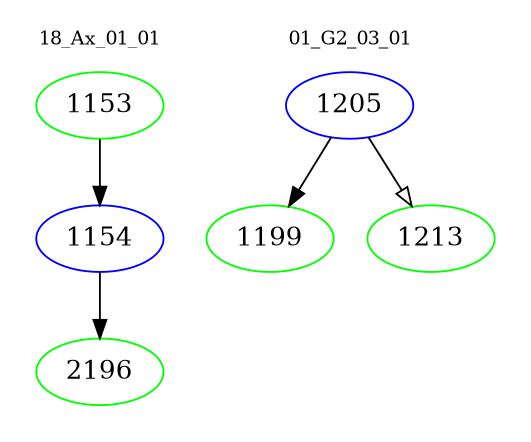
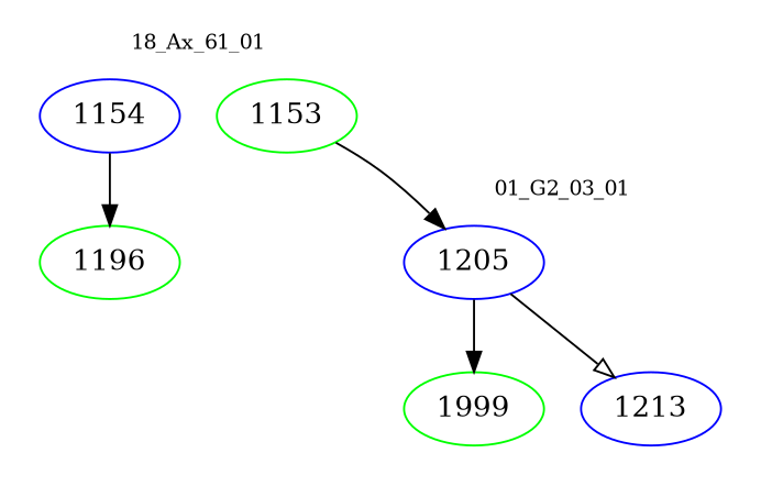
  digraph {
    fontname="DejaVu Serif"
    node [color=green fontname="DejaVu Serif"]
    edge [arrowhead=normal color=black fontname="DejaVu Serif"]
    n1 [label=1153]
    n2 [color=blue label=1154]
-   n3 [label=2196]
-   n4 [label=1199]
+   n3 [label=1196]
+   n4 [label=1999]
    n5 [color=blue label=1205]
-   n6 [label=1213]
+   n6 [color=blue label=1213]
    subgraph cluster_1 {
      color=white
      fontsize=10
-     label="18_Ax_01_01"
+     label="18_Ax_61_01"
      n1
      n2
      n3
    }
    subgraph cluster_2 {
      color=white
      fontsize=10
      label="01_G2_03_01"
      n4
      n5
      n6
    }
-   n1 -> n2
+   n1 -> n5
    n2 -> n3
    n5 -> n4
    n5 -> n6 [arrowhead=onormal]
  }
